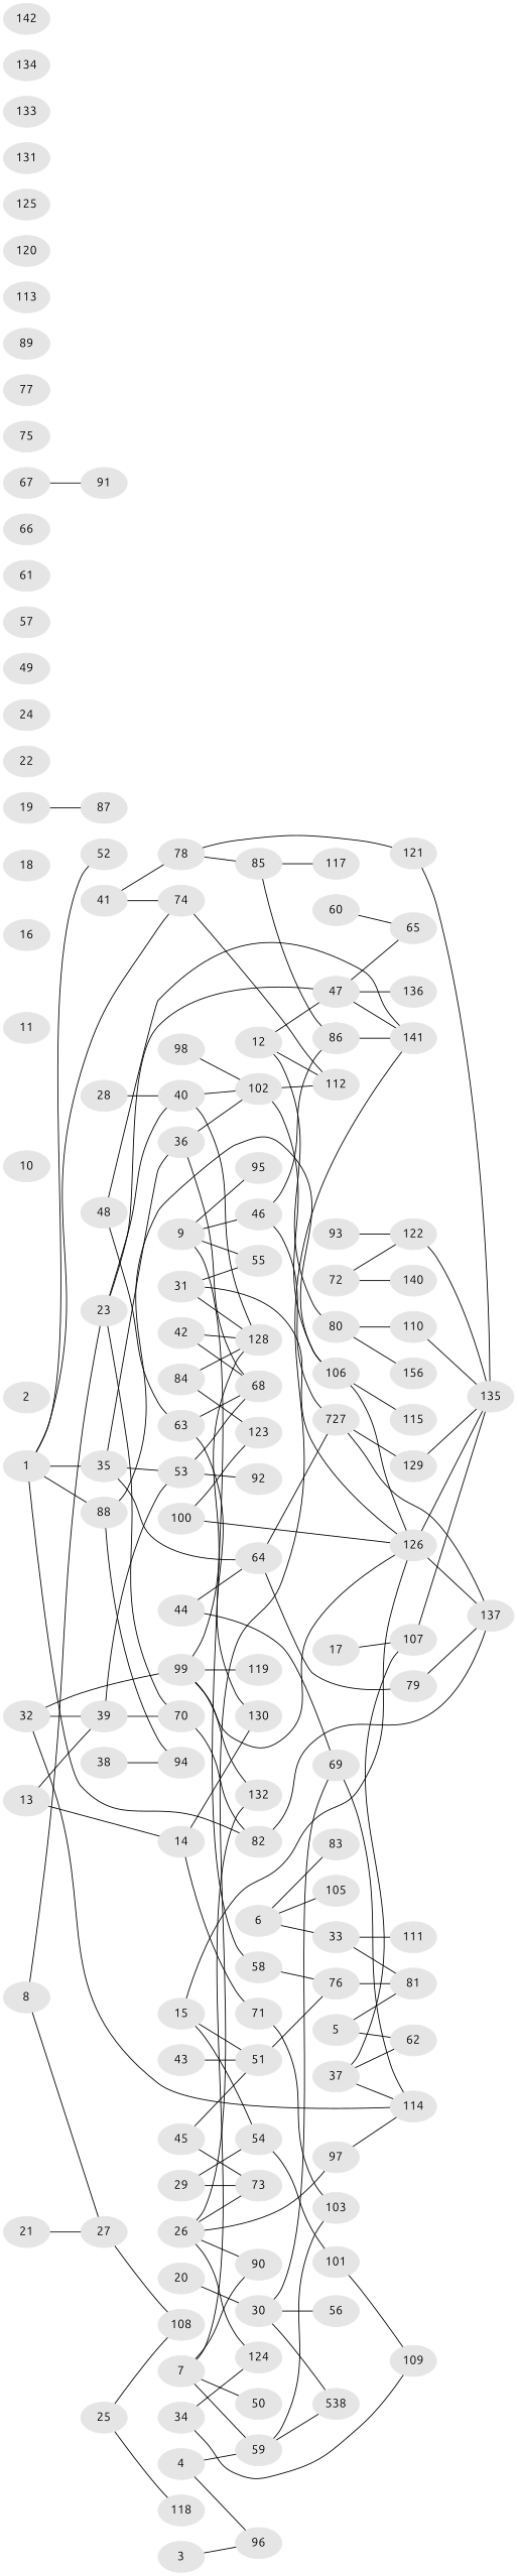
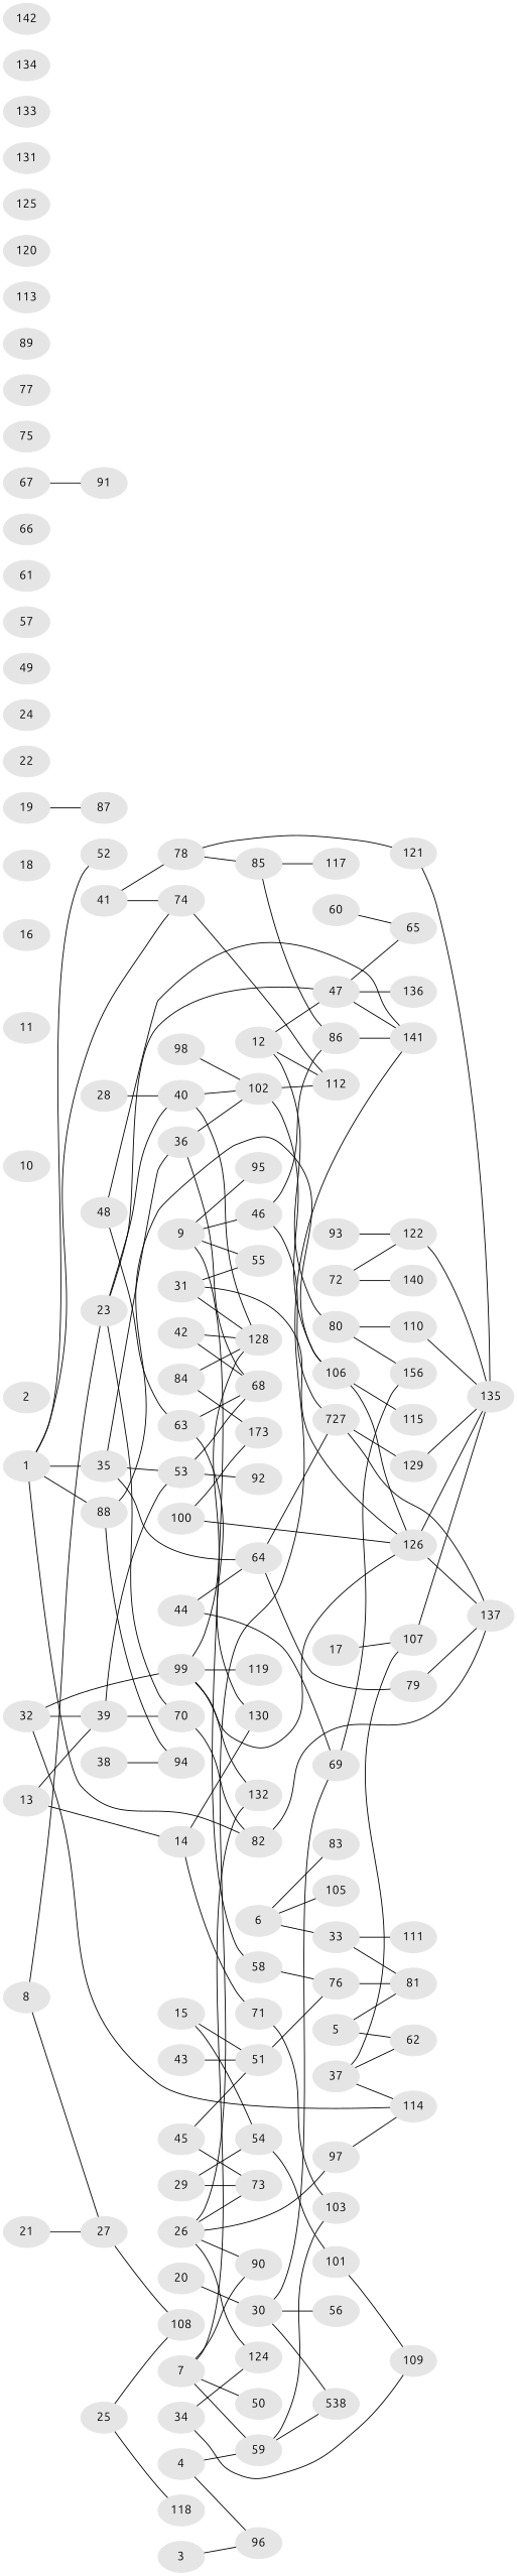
  graph {
    fontname=Ubuntu
    rankdir=LR
    node [color=gray90 fontname=Ubuntu style=filled]
    edge [fontname=Ubuntu]
    1
    35
    52
    74
    82
    88
    36
    53
    64
    112
    137
    94
    106
    2
    3
    96
    4
    59
    n19 [label=538]
    103
    5
    62
    81
    6
    33
    83
    105
    111
    7
    50
    90
    132
    8
    23
    27
    47
    40
    70
    108
    9
    46
    55
    58
    95
    86
    n46 [label=727]
    76
    10
    11
    12
    80
    141
    65
    136
    n55 [label=156]
    110
    13
    14
    39
    71
    130
    15
    51
    54
    126
    101
    135
    16
    17
    107
    18
    19
    87
    20
    30
    56
    69
    21
    22
    128
    102
    24
    25
    118
    26
    73
    97
    124
    114
    28
    29
    31
    32
    99
    119
    34
    109
    68
    92
    79
    37
    38
    41
    78
    85
    121
    42
    43
    44
    45
    129
    48
    63
    49
    57
    60
    61
    66
    67
    91
    72
    122
    140
    75
    77
    117
    84
-   123
+   123 [label=173]
    115
    89
    93
    98
    100
    113
    120
    125
    131
    133
    134
    142
    1 -- 35
    1 -- 52
    1 -- 74
    1 -- 82
    1 -- 88
    35 -- 36
    35 -- 53
    35 -- 64
    74 -- 112
    82 -- 137
    88 -- 94
    88 -- 106
    36 -- 102
    36 -- 68
    53 -- 68
    53 -- 92
    64 -- n46
    64 -- 79
    106 -- 126
    106 -- 115
    3 -- 96
    4 -- 96
    4 -- 59
    59 -- n19
    59 -- 103
    5 -- 62
    5 -- 81
    6 -- 33
    6 -- 83
    6 -- 105
    33 -- 81
    33 -- 111
    7 -- 59
    7 -- 50
    7 -- 90
    7 -- 132
    8 -- 23
    8 -- 27
    23 -- 47
    23 -- 40
    23 -- 70
    27 -- 108
    47 -- 141
    47 -- 65
    47 -- 136
    40 -- 128
    40 -- 102
    70 -- 82
    9 -- 46
    9 -- 55
    9 -- 58
    9 -- 95
    46 -- 86
    46 -- n46
    58 -- 76
    86 -- 141
    n46 -- 137
    n46 -- 129
    76 -- 81
    12 -- 112
    12 -- 47
    12 -- 80
    80 -- n55
    80 -- 110
    110 -- 135
    13 -- 14
    13 -- 39
    14 -- 71
    14 -- 130
    39 -- 53
    39 -- 70
    71 -- 103
    15 -- 51
    15 -- 54
-   15 -- 126
    51 -- 76
    54 -- 101
    126 -- 137
    126 -- 135
    101 -- 109
    17 -- 107
    107 -- 135
    19 -- 87
    20 -- 30
    30 -- n19
    30 -- 56
    30 -- 69
-   69 -- 114
+   69 -- n55
    21 -- 27
    102 -- 112
    102 -- 106
    25 -- 108
    25 -- 118
    26 -- 90
    26 -- 141
    26 -- 73
    26 -- 97
    26 -- 124
    97 -- 114
    28 -- 40
    29 -- 54
    29 -- 73
    31 -- 55
    31 -- 126
    31 -- 128
    32 -- 39
    32 -- 114
    32 -- 99
    99 -- 132
    99 -- 126
    99 -- 128
    99 -- 119
    34 -- 124
    34 -- 109
    79 -- 137
    37 -- 62
    37 -- 107
    37 -- 114
    38 -- 94
    41 -- 74
    41 -- 78
    78 -- 85
    78 -- 121
    85 -- 86
    85 -- 117
    121 -- 135
    42 -- 128
    42 -- 68
    43 -- 51
    44 -- 64
    44 -- 69
    45 -- 51
    45 -- 73
    129 -- 135
    48 -- 141
    48 -- 63
    63 -- 130
    63 -- 68
    60 -- 65
    67 -- 91
    72 -- 122
    72 -- 140
    122 -- 135
    84 -- 128
    84 -- 123
    93 -- 122
    98 -- 102
    100 -- 126
    100 -- 123
  }
